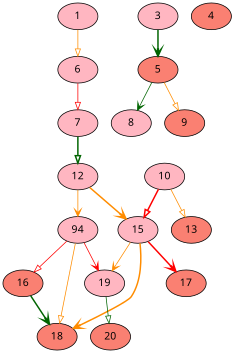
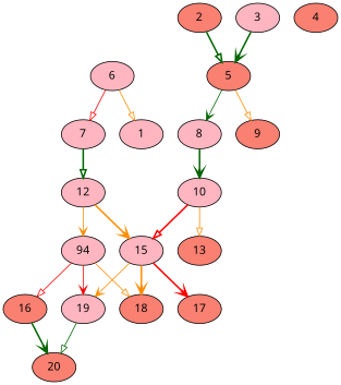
  digraph {
    fontname="Noto Sans"
    node [alpha=0.07 fillcolor=lightpink fontname="Noto Sans" style=filled]
    edge [arrowhead=onormal color=darkorange fontname="Noto Sans" style=solid]
    1 [alpha=0.16 expect_size=24295424]
    6 [alpha=0.02 expect_size=32620544]
    5 [alpha=0.17 expect_size=43451392 fillcolor=salmon]
    8 [expect_size=38838272]
    9 [alpha=0.11 expect_size=28283904 fillcolor=salmon]
    7 [alpha=0.20 expect_size=6103040]
    10 [alpha=0.09 expect_size=44113920]
    12 [alpha=0.06 expect_size=13701120]
+   2 [alpha=0.11 expect_size=16030720 fillcolor=salmon]
    3 [expect_size=25083904]
    4 [expect_size=18652160 fillcolor=salmon]
    15 [alpha=0.18 expect_size=23781376]
    13 [alpha=0.14 expect_size=38659072 fillcolor=salmon]
    n14 [alpha=0.05 expect_size=8099840 label=94]
    17 [alpha=0.14 expect_size=21304320 fillcolor=salmon]
    18 [alpha=0.15 expect_size=20238336 fillcolor=salmon]
    19 [alpha=0.17 expect_size=36218880]
    16 [alpha=0.03 expect_size=17470464 fillcolor=salmon]
    20 [alpha=0.06 expect_size=14945280 fillcolor=salmon]
-   1 -> 6
+   6 -> 1
    6 -> 7 [color=red]
    5 -> 8 [arrowhead=vee color=darkgreen]
    5 -> 9
+   8 -> 10 [arrowhead=vee color=darkgreen style=bold]
    7 -> 12 [color=darkgreen style=bold]
    10 -> 15 [color=red style=bold]
    10 -> 13
    12 -> 15 [arrowhead=vee style=bold]
    12 -> n14 [arrowhead=vee]
+   2 -> 5 [color=darkgreen style=bold]
    3 -> 5 [arrowhead=vee color=darkgreen style=bold]
    15 -> 17 [arrowhead=vee color=red style=bold]
    15 -> 18 [arrowhead=vee style=bold]
    15 -> 19 [arrowhead=vee]
    n14 -> 18
    n14 -> 19 [arrowhead=vee color=red]
    n14 -> 16 [color=red]
    19 -> 20 [color=darkgreen]
-   16 -> 18 [arrowhead=vee color=darkgreen style=bold]
+   16 -> 20 [arrowhead=vee color=darkgreen style=bold]
  }
